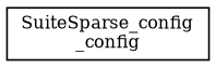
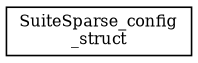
  digraph {
    rankdir=LR
    fontname="DejaVu Serif"
-   n1 [color=black fillcolor=white fontname="DejaVu Serif" fontsize=10 height=0.2 label="SuiteSparse_config\l_config" shape=record style=filled width=0.4]
+   n1 [color=black fillcolor=white fontname="DejaVu Serif" fontsize=10 height=0.2 label="SuiteSparse_config\l_struct" shape=record style=filled width=0.4]
  }
